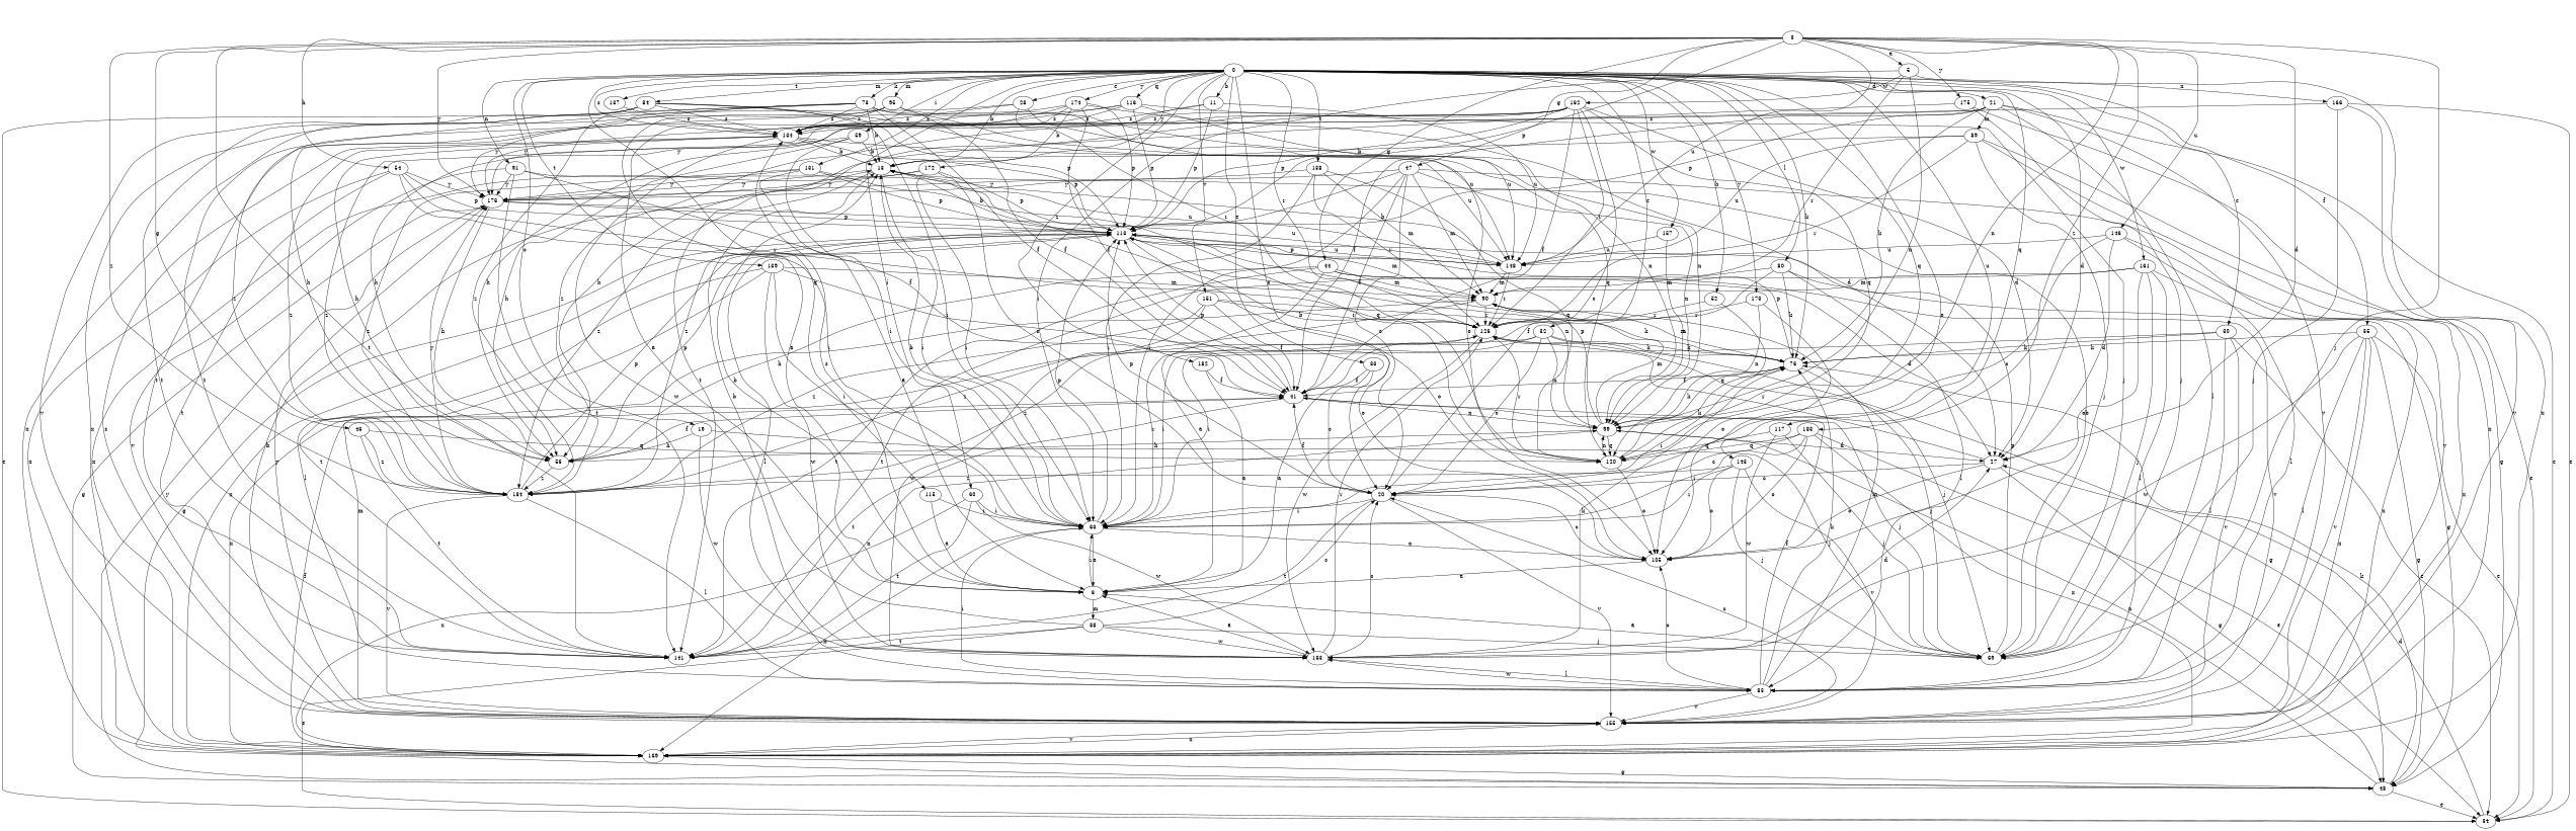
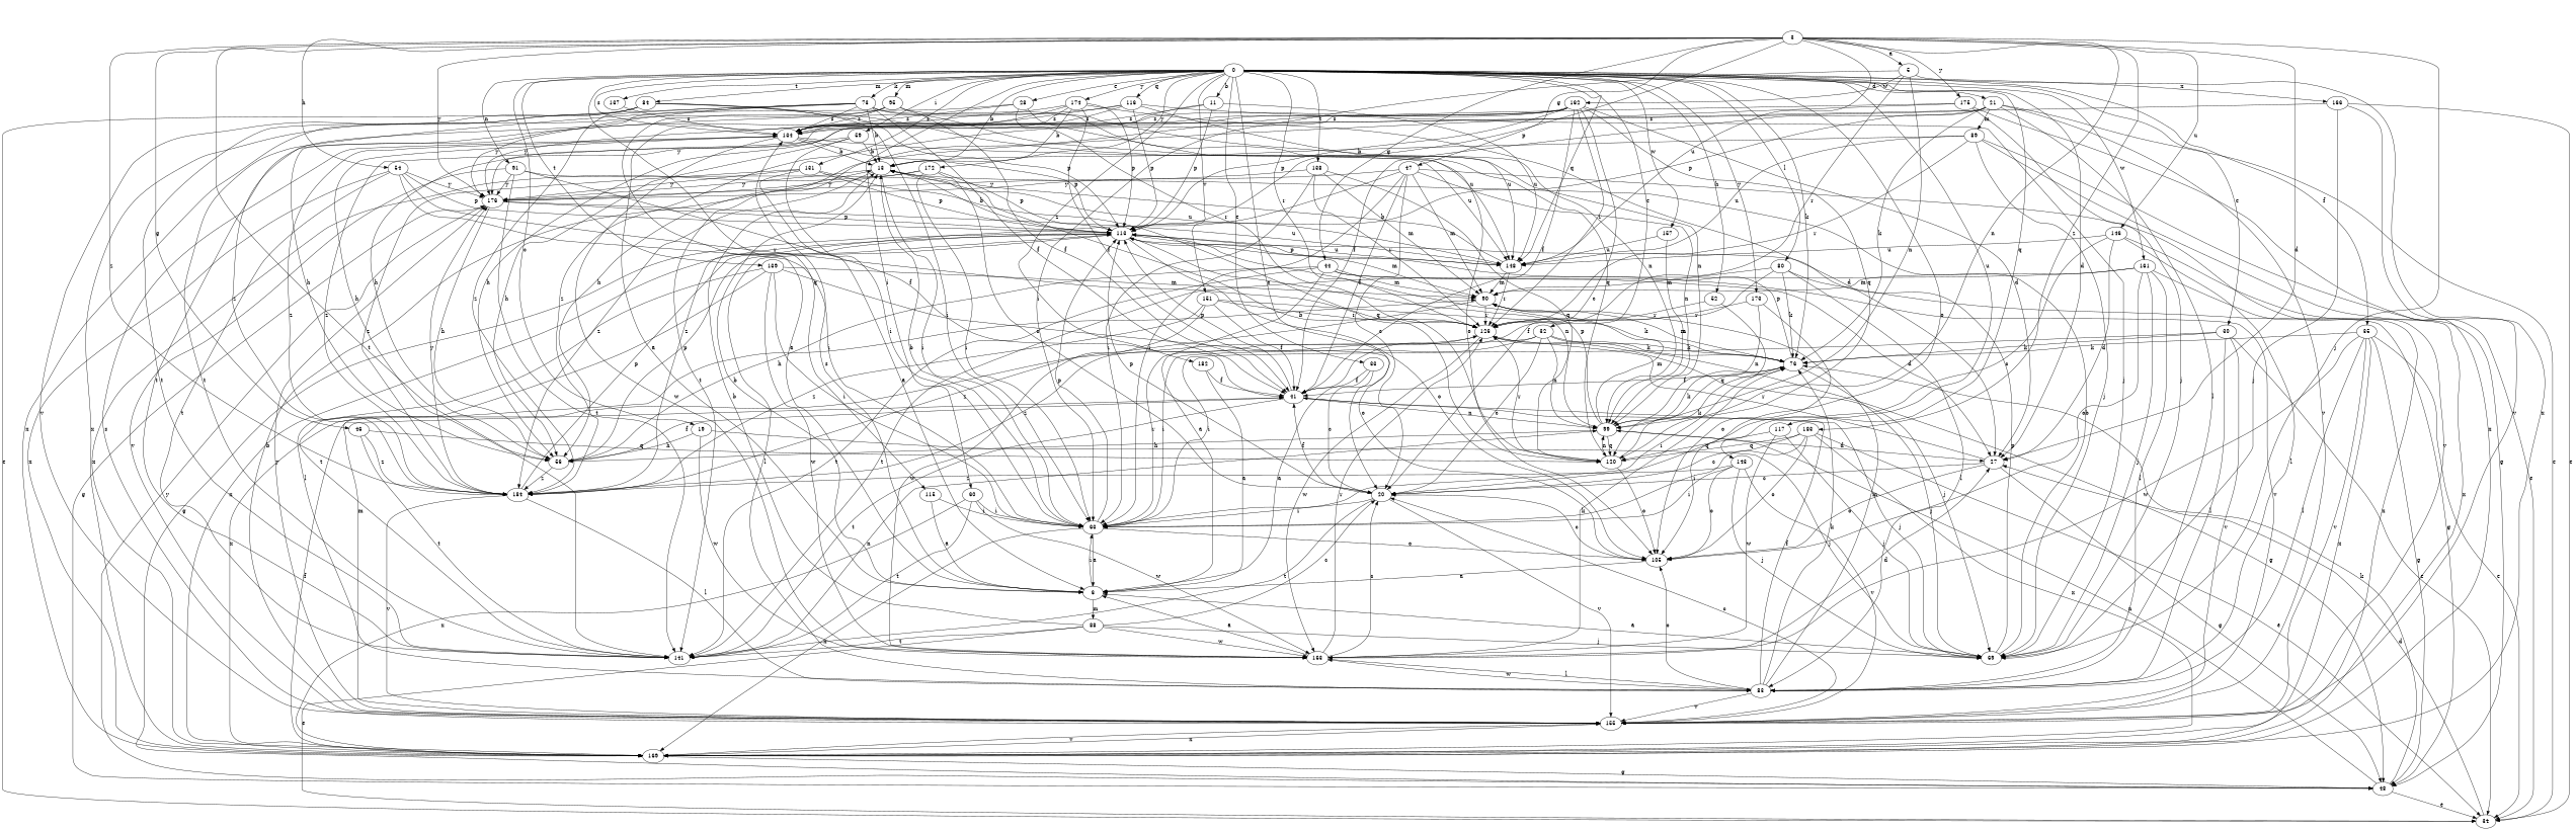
  strict digraph {
    0
    11
    13
    19
    20
    21
    27
    28
    30
    32
    33
    35
    52
    59
    60
    73
    76
    80
    n19 [label=95]
    n20 [label=84]
    91
    105
    115
    116
    117
    120
    126
    131
    134
    137
    138
    139
    143
    151
    157
    161
    166
    172
    173
    174
    182
    113
    148
    56
    176
    184
    63
    69
    163
    141
    41
    155
    34
    83
    89
    48
    99
    6
    169
    90
    3
    5
    44
    46
    47
    54
    146
    175
    183
    162
    88
    0 -> 11 [label=b]
    0 -> 13 [label=b]
    0 -> 19 [label=c]
    0 -> 20 [label=c]
    0 -> 21 [label=d]
    0 -> 27 [label=d]
    0 -> 28 [label=e]
    0 -> 30 [label=e]
    0 -> 32 [label=e]
    0 -> 33 [label=e]
    0 -> 35 [label=f]
    0 -> 52 [label=h]
    0 -> 59 [label=i]
    0 -> 60 [label=i]
    0 -> 73 [label=k]
    0 -> 76 [label=k]
    0 -> 80 [label=l]
    0 -> n19 [label=m]
    0 -> n20 [label=m]
    0 -> 91 [label=n]
    0 -> 105 [label=o]
    0 -> 115 [label=q]
    0 -> 116 [label=q]
    0 -> 117 [label=q]
-   0 -> 120 [label=q]
+   0 -> 148 [label=q]
    0 -> 126 [label=r]
    0 -> 131 [label=s]
    0 -> 134 [label=s]
    0 -> 137 [label=t]
    0 -> 138 [label=t]
    0 -> 139 [label=t]
    0 -> 143 [label=u]
    0 -> 151 [label=v]
    0 -> 157 [label=w]
    0 -> 161 [label=w]
    0 -> 166 [label=x]
    0 -> 172 [label=y]
    0 -> 173 [label=y]
    0 -> 174 [label=y]
    0 -> 182 [label=z]
    11 -> 134 [label=s]
    11 -> 113 [label=p]
    11 -> 148 [label=u]
    11 -> 56 [label=h]
    13 -> 176 [label=y]
    13 -> 184 [label=z]
    13 -> 63 [label=i]
    19 -> 56 [label=h]
    19 -> 69 [label=j]
    19 -> 163 [label=w]
    20 -> 113 [label=p]
    20 -> 63 [label=i]
    20 -> 141 [label=t]
    20 -> 41 [label=f]
    20 -> 155 [label=v]
    21 -> 76 [label=k]
    21 -> 113 [label=p]
    21 -> 176 [label=y]
    21 -> 41 [label=f]
    21 -> 155 [label=v]
    21 -> 34 [label=e]
    21 -> 83 [label=l]
    21 -> 89 [label=m]
    27 -> 20 [label=c]
    27 -> 105 [label=o]
    27 -> 126 [label=r]
    27 -> 48 [label=g]
    28 -> 105 [label=o]
    28 -> 126 [label=r]
    28 -> 134 [label=s]
    28 -> 184 [label=z]
    30 -> 76 [label=k]
    30 -> 63 [label=i]
    30 -> 155 [label=v]
    30 -> 34 [label=e]
    30 -> 83 [label=l]
    32 -> 20 [label=c]
    32 -> 76 [label=k]
    32 -> 184 [label=z]
    32 -> 63 [label=i]
    32 -> 48 [label=g]
    32 -> 99 [label=n]
    33 -> 20 [label=c]
    33 -> 41 [label=f]
    33 -> 6 [label=a]
    35 -> 76 [label=k]
    35 -> 163 [label=w]
    35 -> 155 [label=v]
    35 -> 34 [label=e]
    35 -> 83 [label=l]
    35 -> 48 [label=g]
    35 -> 169 [label=x]
    52 -> 120 [label=q]
    52 -> 126 [label=r]
    59 -> 13 [label=b]
    59 -> 56 [label=h]
    59 -> 184 [label=z]
    59 -> 63 [label=i]
    60 -> 63 [label=i]
    60 -> 163 [label=w]
    60 -> 141 [label=t]
    60 -> 169 [label=x]
    73 -> 13 [label=b]
    73 -> 120 [label=q]
    73 -> 134 [label=s]
    73 -> 176 [label=y]
    73 -> 184 [label=z]
    73 -> 141 [label=t]
    73 -> 41 [label=f]
    73 -> 99 [label=n]
    73 -> 169 [label=x]
    76 -> 113 [label=p]
    76 -> 63 [label=i]
    76 -> 69 [label=j]
    76 -> 41 [label=f]
    76 -> 90 [label=m]
    80 -> 76 [label=k]
    80 -> 41 [label=f]
    80 -> 83 [label=l]
    80 -> 48 [label=g]
    80 -> 90 [label=m]
    n19 -> 134 [label=s]
    n19 -> 41 [label=f]
    n19 -> 99 [label=n]
    n19 -> 6 [label=a]
    n19 -> 169 [label=x]
    n20 -> 113 [label=p]
    n20 -> 148 [label=u]
    n20 -> 63 [label=i]
    n20 -> 141 [label=t]
    n20 -> 155 [label=v]
    n20 -> 34 [label=e]
    91 -> 148 [label=u]
    91 -> 176 [label=y]
    91 -> 141 [label=t]
    91 -> 41 [label=f]
    91 -> 155 [label=v]
    105 -> 20 [label=c]
    105 -> 6 [label=a]
    115 -> 63 [label=i]
    115 -> 6 [label=a]
    116 -> 134 [label=s]
    116 -> 113 [label=p]
    116 -> 148 [label=u]
    116 -> 176 [label=y]
    116 -> 69 [label=j]
    116 -> 141 [label=t]
    117 -> 120 [label=q]
    117 -> 69 [label=j]
    117 -> 163 [label=w]
    120 -> 13 [label=b]
    120 -> 76 [label=k]
    120 -> 105 [label=o]
    120 -> 126 [label=r]
    120 -> 99 [label=n]
    126 -> 76 [label=k]
    126 -> 69 [label=j]
    126 -> 163 [label=w]
    126 -> 169 [label=x]
    131 -> 120 [label=q]
    131 -> 113 [label=p]
    131 -> 176 [label=y]
    131 -> 184 [label=z]
    131 -> 6 [label=a]
    134 -> 13 [label=b]
    134 -> 113 [label=p]
    134 -> 148 [label=u]
    134 -> 56 [label=h]
    134 -> 184 [label=z]
    134 -> 163 [label=w]
    137 -> 134 [label=s]
    138 -> 120 [label=q]
    138 -> 126 [label=r]
    138 -> 176 [label=y]
    138 -> 63 [label=i]
    138 -> 90 [label=m]
    139 -> 105 [label=o]
    139 -> 63 [label=i]
    139 -> 163 [label=w]
    139 -> 141 [label=t]
    139 -> 83 [label=l]
    139 -> 90 [label=m]
    143 -> 105 [label=o]
    143 -> 184 [label=z]
    143 -> 63 [label=i]
    143 -> 69 [label=j]
    143 -> 155 [label=v]
    151 -> 76 [label=k]
    151 -> 126 [label=r]
    151 -> 184 [label=z]
    151 -> 163 [label=w]
    151 -> 41 [label=f]
    157 -> 148 [label=u]
    157 -> 99 [label=n]
    161 -> 105 [label=o]
    161 -> 69 [label=j]
    161 -> 141 [label=t]
    161 -> 83 [label=l]
    161 -> 169 [label=x]
    161 -> 90 [label=m]
    166 -> 134 [label=s]
    166 -> 69 [label=j]
    166 -> 155 [label=v]
    166 -> 34 [label=e]
    172 -> 20 [label=c]
    172 -> 113 [label=p]
    172 -> 176 [label=y]
    172 -> 63 [label=i]
    172 -> 169 [label=x]
    173 -> 105 [label=o]
    173 -> 126 [label=r]
    173 -> 99 [label=n]
    174 -> 13 [label=b]
    174 -> 27 [label=d]
    174 -> 134 [label=s]
    174 -> 113 [label=p]
    174 -> 56 [label=h]
    174 -> 41 [label=f]
    174 -> 6 [label=a]
    182 -> 41 [label=f]
    182 -> 6 [label=a]
    113 -> 13 [label=b]
    113 -> 105 [label=o]
    113 -> 148 [label=u]
    113 -> 83 [label=l]
    113 -> 48 [label=g]
    113 -> 99 [label=n]
    113 -> 169 [label=x]
    113 -> 90 [label=m]
    148 -> 13 [label=b]
    148 -> 126 [label=r]
    148 -> 113 [label=p]
    148 -> 90 [label=m]
    56 -> 113 [label=p]
    56 -> 184 [label=z]
    56 -> 41 [label=f]
    176 -> 113 [label=p]
    176 -> 148 [label=u]
    176 -> 56 [label=h]
    176 -> 48 [label=g]
    184 -> 113 [label=p]
    184 -> 176 [label=y]
    184 -> 155 [label=v]
    184 -> 83 [label=l]
    63 -> 13 [label=b]
    63 -> 105 [label=o]
    63 -> 126 [label=r]
    63 -> 113 [label=p]
    63 -> 6 [label=a]
    63 -> 169 [label=x]
    69 -> 13 [label=b]
    69 -> 113 [label=p]
    69 -> 6 [label=a]
    163 -> 20 [label=c]
    163 -> 27 [label=d]
    163 -> 76 [label=k]
    163 -> 126 [label=r]
    163 -> 83 [label=l]
    163 -> 6 [label=a]
    141 -> 99 [label=n]
    41 -> 113 [label=p]
    41 -> 69 [label=j]
    41 -> 141 [label=t]
    41 -> 99 [label=n]
    155 -> 13 [label=b]
    155 -> 20 [label=c]
    155 -> 134 [label=s]
    155 -> 176 [label=y]
    155 -> 169 [label=x]
    155 -> 90 [label=m]
    34 -> 27 [label=d]
    83 -> 76 [label=k]
    83 -> 105 [label=o]
-   83 -> 63 [label=i]
    83 -> 163 [label=w]
    83 -> 41 [label=f]
    83 -> 155 [label=v]
    83 -> 90 [label=m]
    89 -> 13 [label=b]
    89 -> 126 [label=r]
    89 -> 148 [label=u]
    89 -> 69 [label=j]
    89 -> 34 [label=e]
    89 -> 48 [label=g]
    48 -> 76 [label=k]
    48 -> 176 [label=y]
    48 -> 34 [label=e]
    48 -> 99 [label=n]
    99 -> 27 [label=d]
    99 -> 76 [label=k]
    99 -> 120 [label=q]
    99 -> 113 [label=p]
    99 -> 56 [label=h]
    99 -> 90 [label=m]
    6 -> 13 [label=b]
    6 -> 134 [label=s]
    6 -> 63 [label=i]
    6 -> 88 [label=m]
    169 -> 41 [label=f]
    169 -> 155 [label=v]
    169 -> 48 [label=g]
    90 -> 126 [label=r]
    90 -> 184 [label=z]
    3 -> 27 [label=d]
    3 -> 113 [label=p]
    3 -> 148 [label=u]
    3 -> 176 [label=y]
    3 -> 184 [label=z]
    3 -> 69 [label=j]
    3 -> 141 [label=t]
    3 -> 99 [label=n]
    3 -> 5 [label=a]
    3 -> 44 [label=g]
    3 -> 46 [label=g]
    3 -> 47 [label=g]
    3 -> 54 [label=h]
    3 -> 146 [label=u]
    3 -> 175 [label=y]
    3 -> 183 [label=z]
    5 -> 126 [label=r]
    5 -> 63 [label=i]
    5 -> 99 [label=n]
    5 -> 169 [label=x]
    5 -> 162 [label=w]
    44 -> 27 [label=d]
    44 -> 56 [label=h]
    44 -> 141 [label=t]
    44 -> 155 [label=v]
    44 -> 6 [label=a]
    44 -> 90 [label=m]
    46 -> 120 [label=q]
    46 -> 184 [label=z]
    46 -> 141 [label=t]
    47 -> 20 [label=c]
    47 -> 176 [label=y]
    47 -> 184 [label=z]
    47 -> 63 [label=i]
    47 -> 41 [label=f]
    47 -> 155 [label=v]
    47 -> 99 [label=n]
    47 -> 90 [label=m]
    54 -> 126 [label=r]
    54 -> 113 [label=p]
    54 -> 176 [label=y]
    54 -> 63 [label=i]
    54 -> 141 [label=t]
    54 -> 169 [label=x]
    146 -> 20 [label=c]
    146 -> 27 [label=d]
    146 -> 148 [label=u]
    146 -> 83 [label=l]
    146 -> 169 [label=x]
-   n20 -> 134 [label=s]
+   175 -> 134 [label=s]
    175 -> 56 [label=h]
    175 -> 69 [label=j]
    175 -> 169 [label=x]
    183 -> 20 [label=c]
    183 -> 105 [label=o]
    183 -> 120 [label=q]
    183 -> 63 [label=i]
    183 -> 34 [label=e]
    183 -> 169 [label=x]
    162 -> 20 [label=c]
    162 -> 27 [label=d]
    162 -> 120 [label=q]
    162 -> 126 [label=r]
    162 -> 134 [label=s]
    162 -> 113 [label=p]
    162 -> 56 [label=h]
    162 -> 184 [label=z]
    162 -> 141 [label=t]
    162 -> 41 [label=f]
    88 -> 13 [label=b]
    88 -> 20 [label=c]
    88 -> 69 [label=j]
    88 -> 163 [label=w]
    88 -> 141 [label=t]
    88 -> 34 [label=e]
  }
